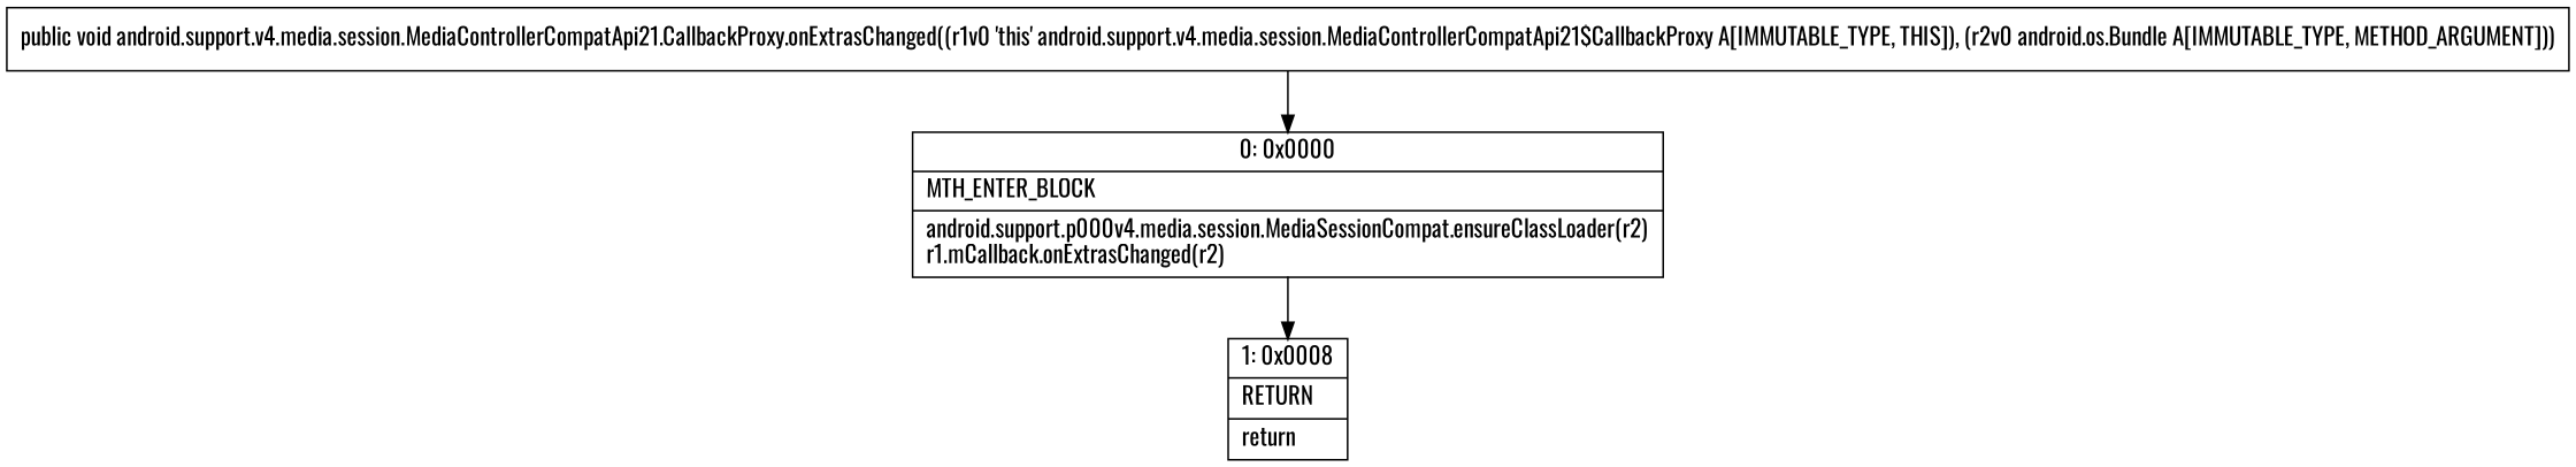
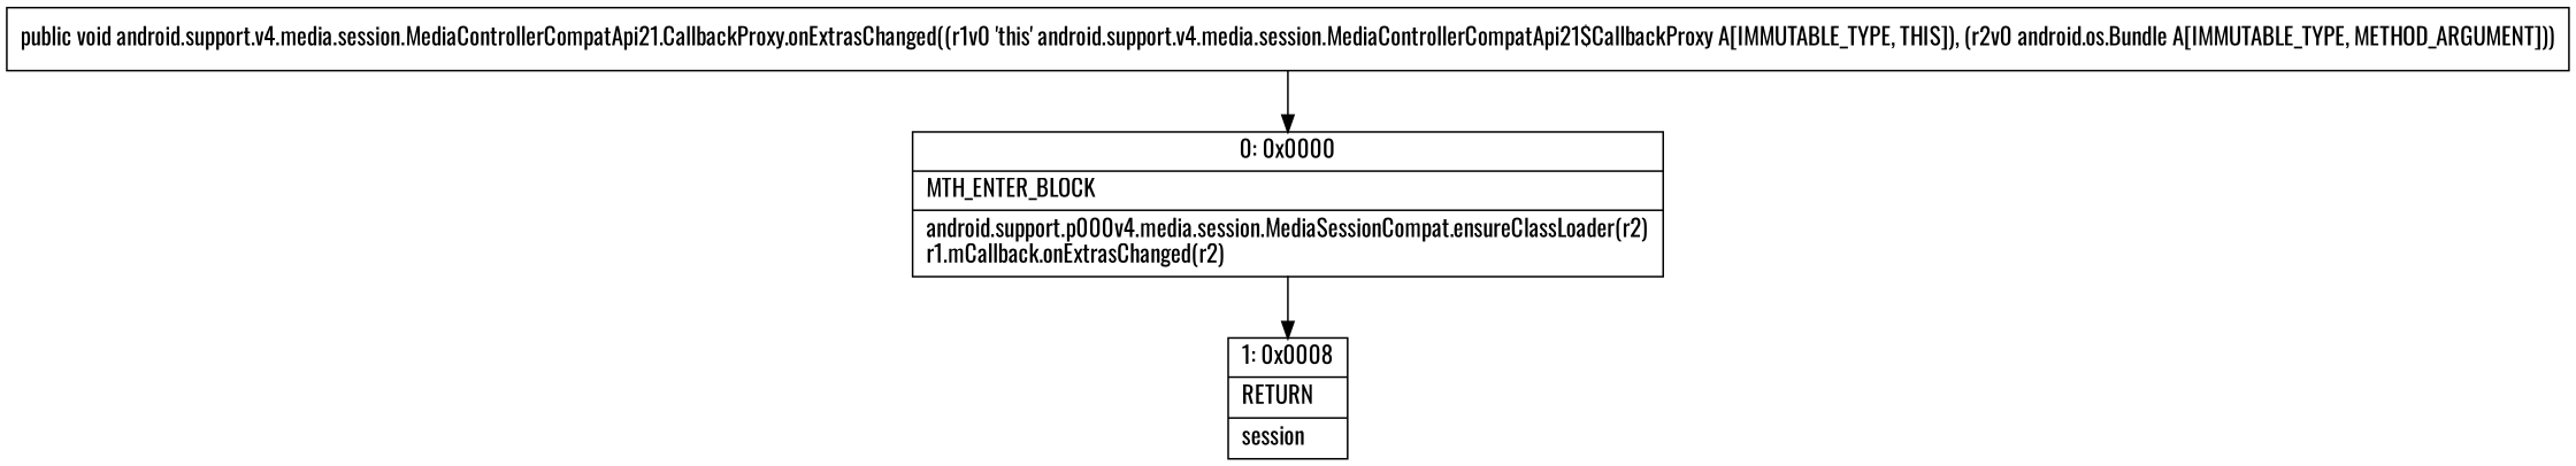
  digraph {
    fontname=Oswald
    node [shape=record fontname=Oswald]
    edge [fontname=Oswald]
    n1 [label="{0\:\ 0x0000|MTH_ENTER_BLOCK\l|android.support.p000v4.media.session.MediaSessionCompat.ensureClassLoader(r2)\lr1.mCallback.onExtrasChanged(r2)\l}"]
-   n2 [label="{1\:\ 0x0008|RETURN\l|return\l}"]
+   n2 [label="{1\:\ 0x0008|RETURN\l|session\l}"]
    n3 [label="{public void android.support.v4.media.session.MediaControllerCompatApi21.CallbackProxy.onExtrasChanged((r1v0 'this' android.support.v4.media.session.MediaControllerCompatApi21$CallbackProxy A[IMMUTABLE_TYPE, THIS]), (r2v0 android.os.Bundle A[IMMUTABLE_TYPE, METHOD_ARGUMENT])) }"]
    n1 -> n2
    n3 -> n1
  }
